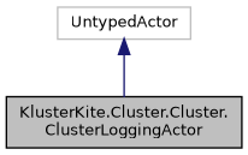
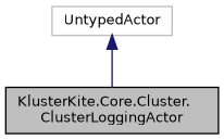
  digraph {
    node [fontname=Helvetica fontsize=10 shape=record style=filled]
-   n1 [color=black fillcolor=grey75 fontcolor=black height=0.2 label="KlusterKite.Cluster.Cluster.\lClusterLoggingActor" width=0.4]
+   n1 [color=black fillcolor=grey75 fontcolor=black height=0.2 label="KlusterKite.Core.Cluster.\lClusterLoggingActor" width=0.4]
    n2 [color=grey75 fillcolor=white height=0.2 label=UntypedActor width=0.4]
    n2 -> n1 [color=midnightblue dir=back fontname=Helvetica fontsize=10 labelfontname=Helvetica labelfontsize=10 style=solid]
  }
